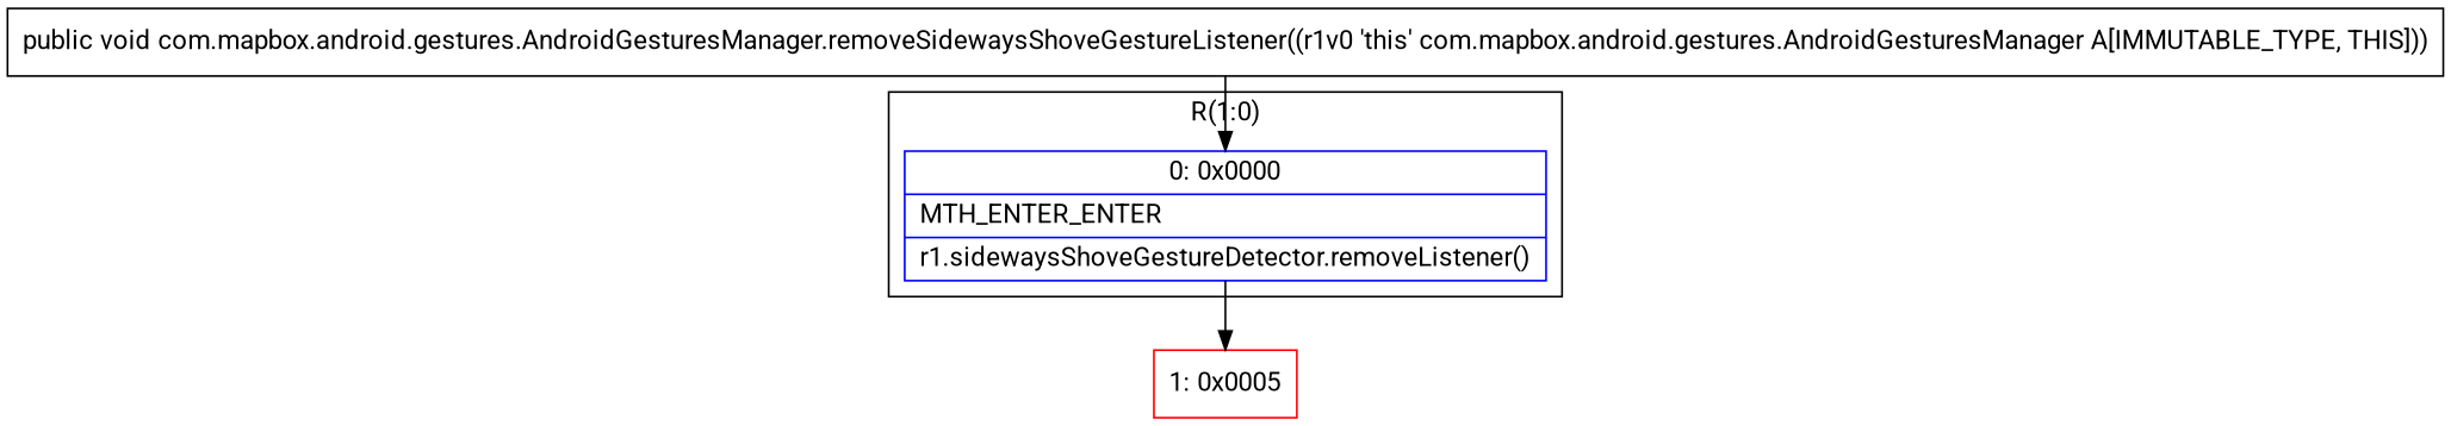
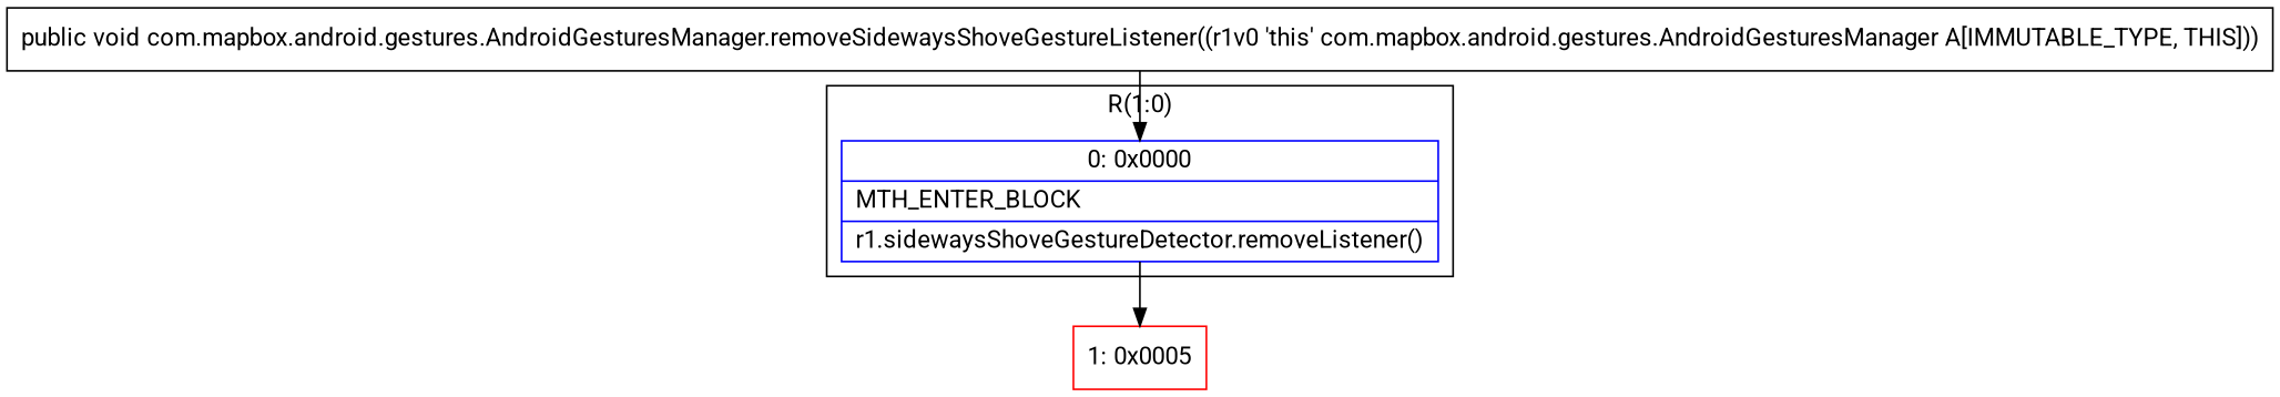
  digraph {
    fontname=Roboto
    node [shape=record fontname=Roboto]
    edge [fontname=Roboto]
-   n1 [color=blue label="{0\:\ 0x0000|MTH_ENTER_ENTER\l|r1.sidewaysShoveGestureDetector.removeListener()\l}"]
+   n1 [color=blue label="{0\:\ 0x0000|MTH_ENTER_BLOCK\l|r1.sidewaysShoveGestureDetector.removeListener()\l}"]
    n2 [color=red label="{1\:\ 0x0005}"]
    n3 [label="{public void com.mapbox.android.gestures.AndroidGesturesManager.removeSidewaysShoveGestureListener((r1v0 'this' com.mapbox.android.gestures.AndroidGesturesManager A[IMMUTABLE_TYPE, THIS])) }"]
    subgraph cluster_1 {
      label="R(1:0)"
      n1
    }
    n1 -> n2
    n3 -> n1
  }
